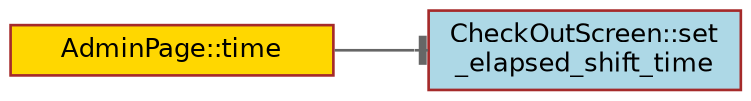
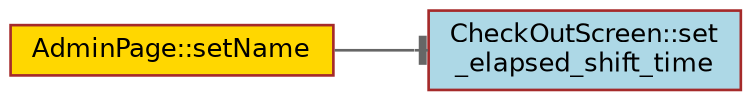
  digraph {
    rankdir=LR
    node [color=brown fontname=Helvetica fontsize=10 shape=box style=filled]
-   n1 [fillcolor=gold fontcolor=black height=0.2 label="AdminPage::time" width=0.4]
+   n1 [fillcolor=gold fontcolor=black height=0.2 label="AdminPage::setName" width=0.4]
    n2 [fillcolor=lightblue height=0.2 label="CheckOutScreen::set\l_elapsed_shift_time" width=0.4]
    n1 -> n2 [color=gray40 fontname=Helvetica fontsize=10 labelfontname=Helvetica labelfontsize=10 style=solid arrowhead=tee]
  }
